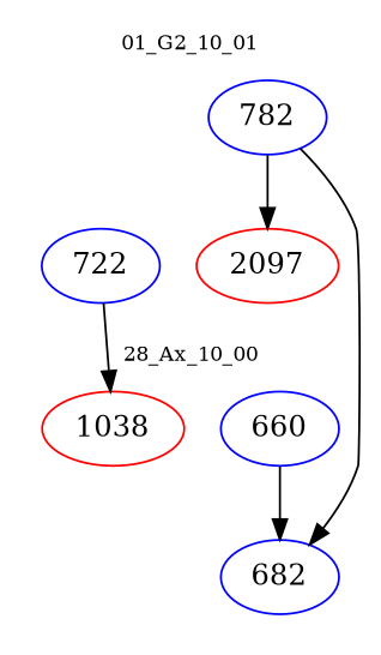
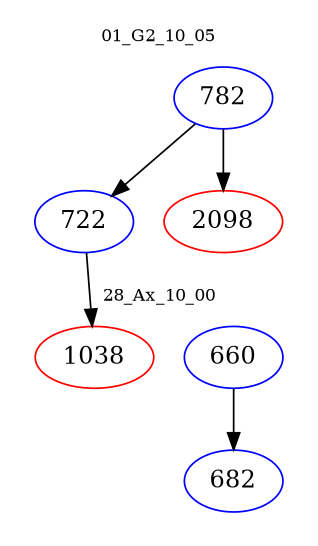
  digraph {
    node [color=blue]
    edge [color=black]
    n1 [label=660]
    n2 [label=682]
    n3 [color=red label=1038]
    n4 [label=782]
    n5 [label=722]
-   n6 [color=red label=2097]
+   n6 [color=red label=2098]
    subgraph cluster_1 {
      color=white
      fontsize=10
      label="28_Ax_10_00"
      n1
      n2
      n3
    }
    subgraph cluster_2 {
      color=white
      fontsize=10
-     label="01_G2_10_01"
+     label="01_G2_10_05"
      n4
      n5
      n6
    }
    n1 -> n2
-   n4 -> n2
+   n4 -> n5
    n4 -> n6
    n5 -> n3
  }
